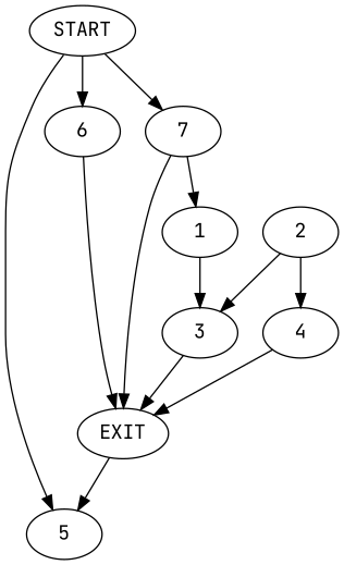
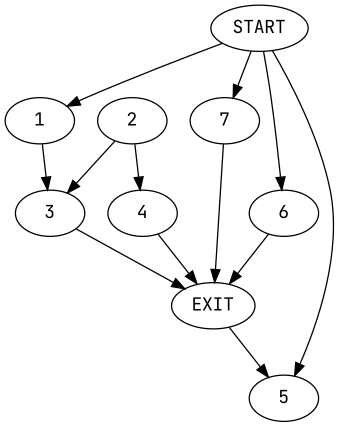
  digraph {
    fontname="JetBrains Mono"
    node [fontname="JetBrains Mono"]
    edge [fontname="JetBrains Mono"]
    n1 [label=START]
    1
    5
    6
    7
    3
    n7 [label=EXIT]
    2
    4
-   7 -> 1
+   n1 -> 1
    n1 -> 5
    n1 -> 6
    n1 -> 7
    1 -> 3
    6 -> n7
    7 -> n7
    3 -> n7
    n7 -> 5
    2 -> 3
    2 -> 4
    4 -> n7
  }
